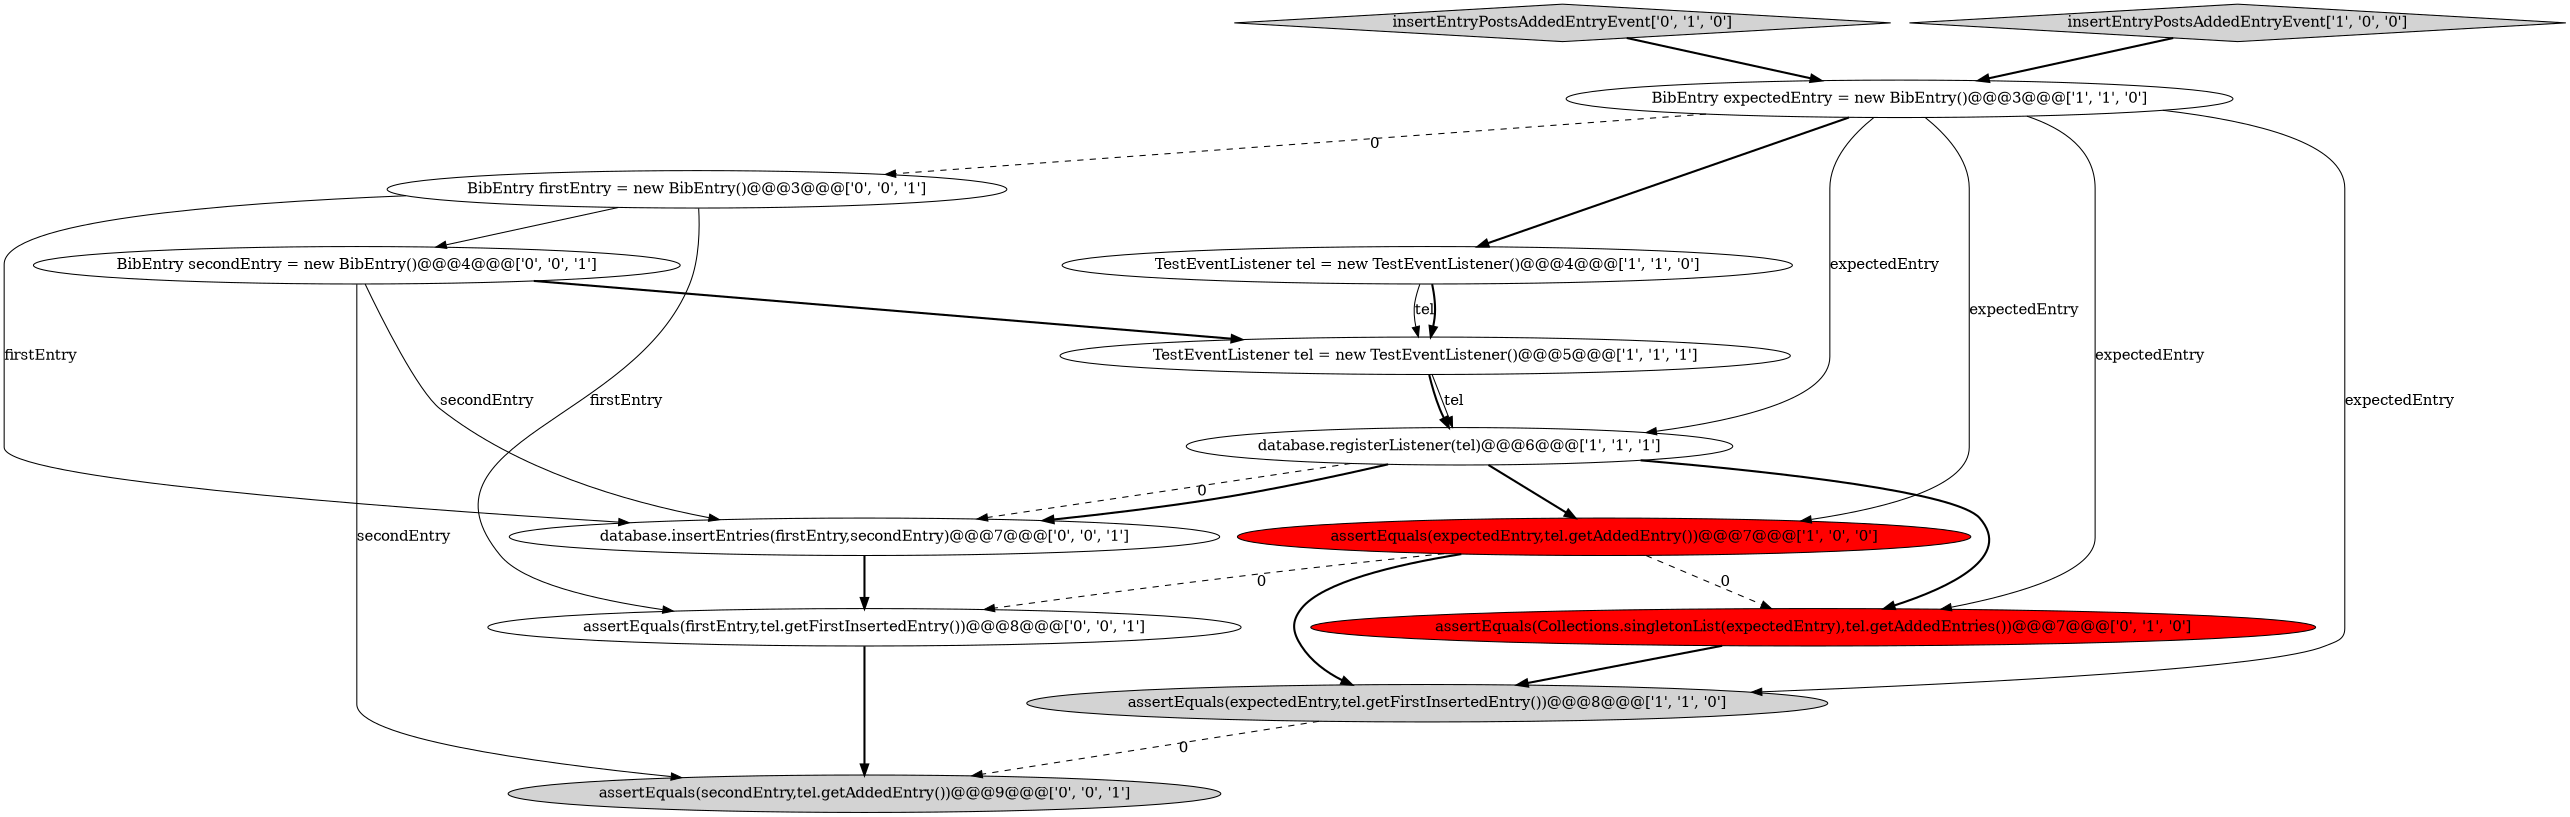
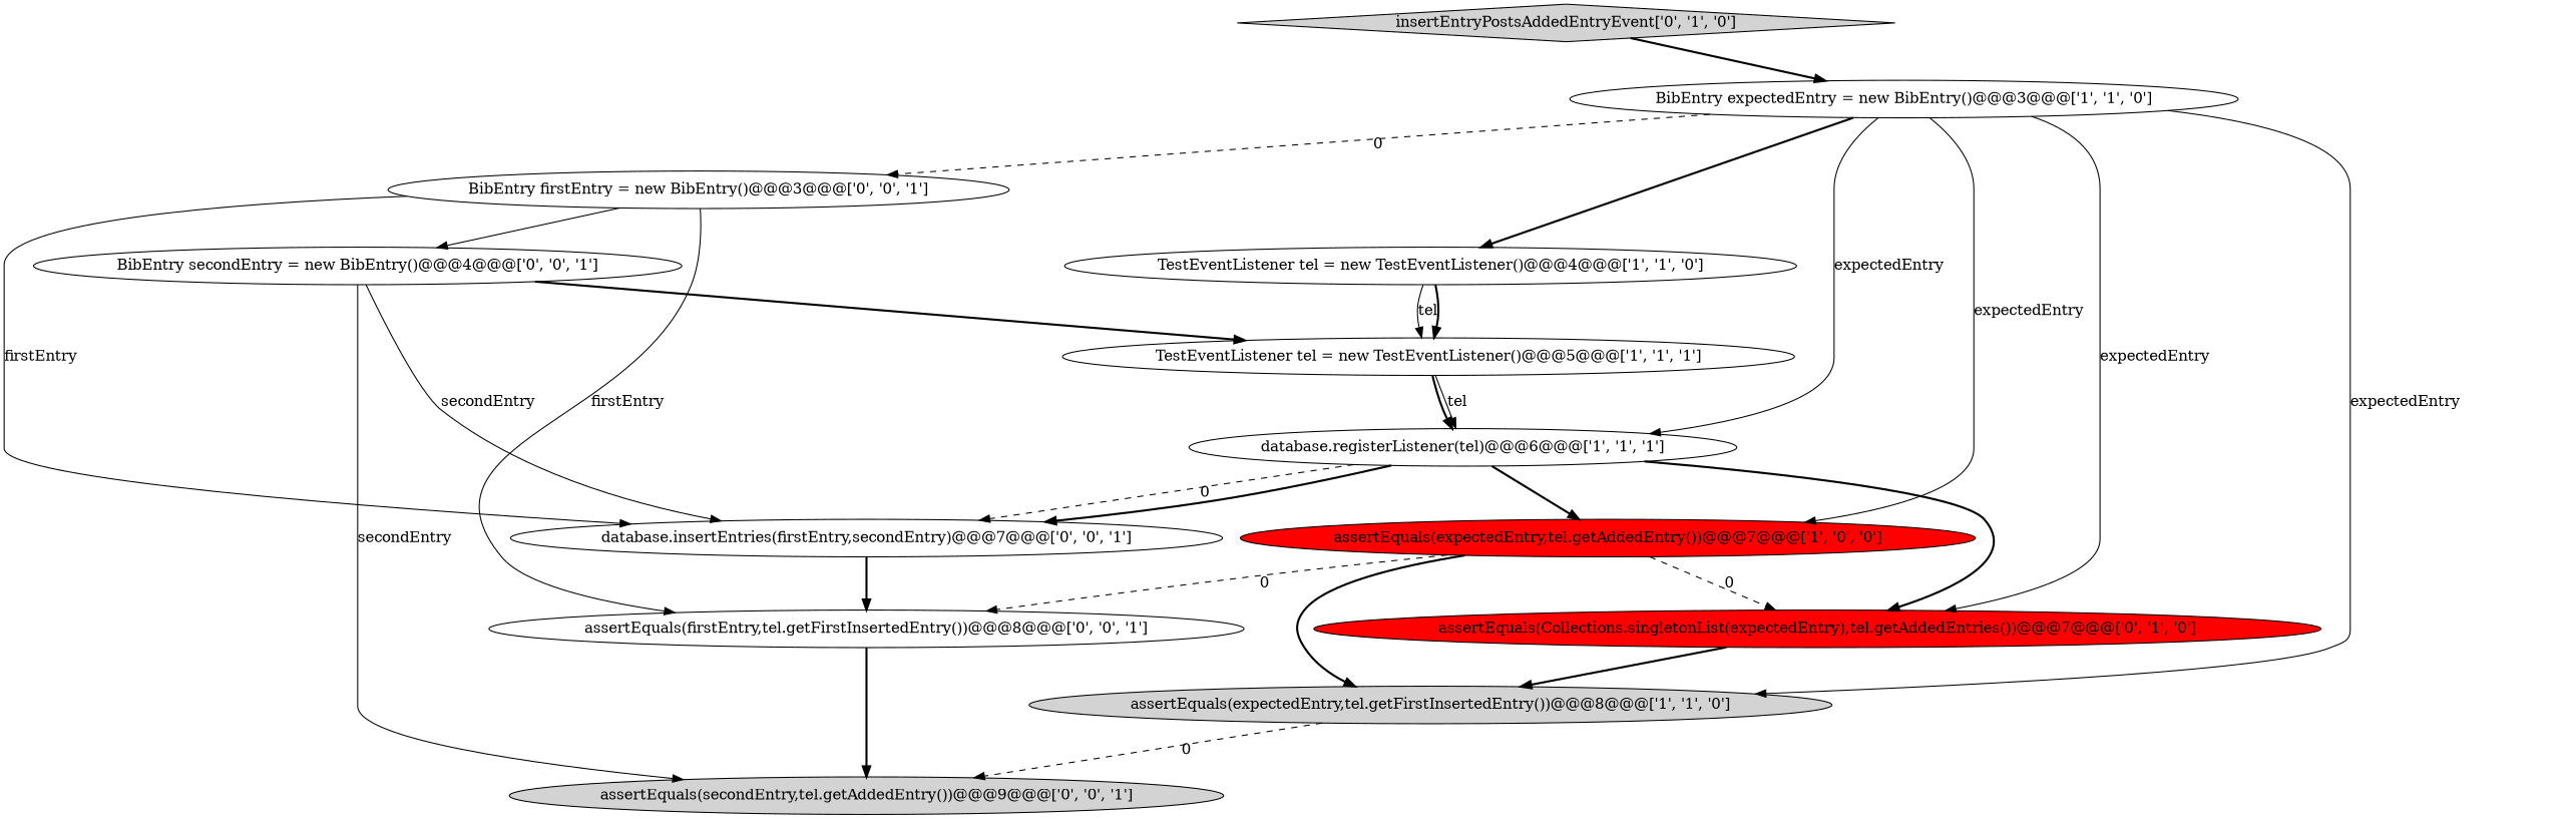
  digraph {
    fontname="DejaVu Serif"
    node [fillcolor=white fontname="DejaVu Serif" shape=ellipse style=filled]
    edge [fontname="DejaVu Serif" style=bold]
    n1 [label="BibEntry firstEntry = new BibEntry()@@@3@@@['0', '0', '1']"]
    n2 [label="assertEquals(firstEntry,tel.getFirstInsertedEntry())@@@8@@@['0', '0', '1']"]
    n3 [label="BibEntry secondEntry = new BibEntry()@@@4@@@['0', '0', '1']"]
    n4 [label="database.insertEntries(firstEntry,secondEntry)@@@7@@@['0', '0', '1']"]
    n5 [fillcolor=lightgray label="assertEquals(secondEntry,tel.getAddedEntry())@@@9@@@['0', '0', '1']"]
    n6 [label="TestEventListener tel = new TestEventListener()@@@5@@@['1', '1', '1']"]
    n7 [fillcolor=red label="assertEquals(expectedEntry,tel.getAddedEntry())@@@7@@@['1', '0', '0']"]
    n8 [fillcolor=red label="assertEquals(Collections.singletonList(expectedEntry),tel.getAddedEntries())@@@7@@@['0', '1', '0']"]
    n9 [fillcolor=lightgray label="assertEquals(expectedEntry,tel.getFirstInsertedEntry())@@@8@@@['1', '1', '0']"]
    n10 [label="TestEventListener tel = new TestEventListener()@@@4@@@['1', '1', '0']"]
    n11 [label="database.registerListener(tel)@@@6@@@['1', '1', '1']"]
    n12 [label="BibEntry expectedEntry = new BibEntry()@@@3@@@['1', '1', '0']"]
    n13 [fillcolor=lightgray label="insertEntryPostsAddedEntryEvent['0', '1', '0']" shape=diamond]
-   n14 [fillcolor=lightgray label="insertEntryPostsAddedEntryEvent['1', '0', '0']" shape=diamond]
    n1 -> n2 [label=firstEntry style=solid]
    n1 -> n3 [style=solid]
    n1 -> n4 [label=firstEntry style=solid]
    n2 -> n5
    n3 -> n4 [label=secondEntry style=solid]
    n3 -> n5 [label=secondEntry style=solid]
    n3 -> n6
    n4 -> n2
    n6 -> n11
    n6 -> n11 [label=tel style=solid]
    n7 -> n2 [label=0 style=dashed]
    n7 -> n8 [label=0 style=dashed]
    n7 -> n9
    n8 -> n9
    n9 -> n5 [label=0 style=dashed]
    n10 -> n6 [label=tel style=solid]
    n10 -> n6
    n11 -> n4 [label=0 style=dashed]
    n11 -> n4
    n11 -> n7
    n11 -> n8
    n12 -> n1 [label=0 style=dashed]
    n12 -> n7 [label=expectedEntry style=solid]
    n12 -> n8 [label=expectedEntry style=solid]
    n12 -> n9 [label=expectedEntry style=solid]
    n12 -> n10
    n12 -> n11 [label=expectedEntry style=solid]
    n13 -> n12
-   n14 -> n12
  }
